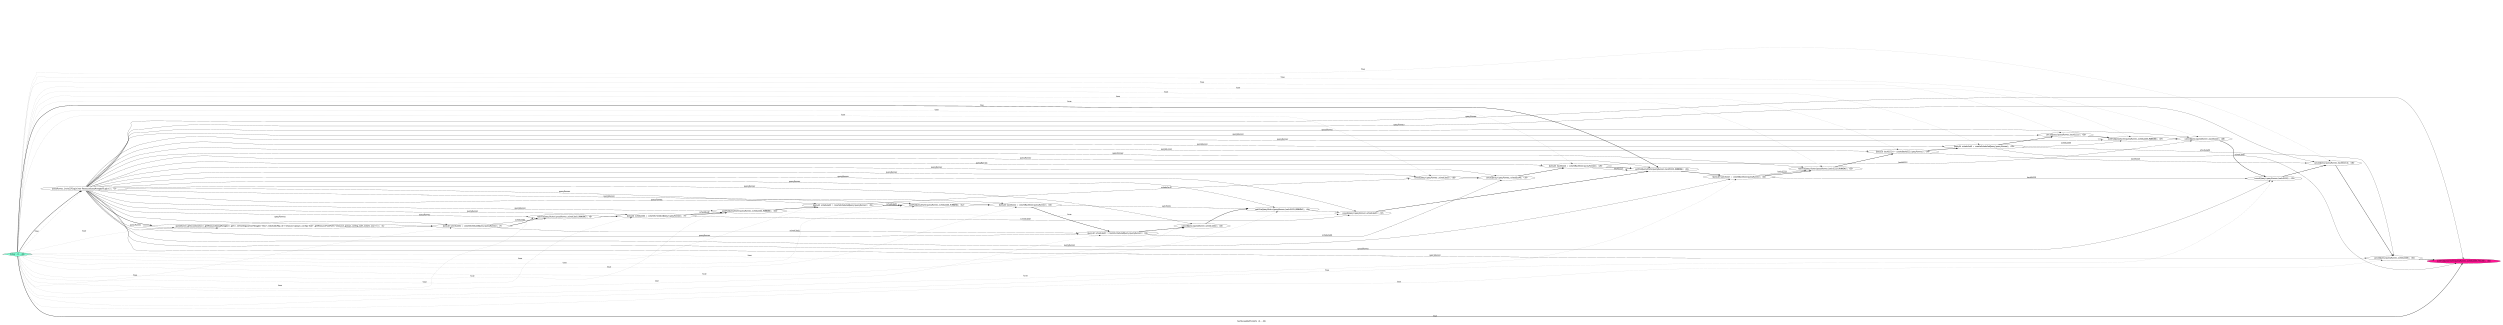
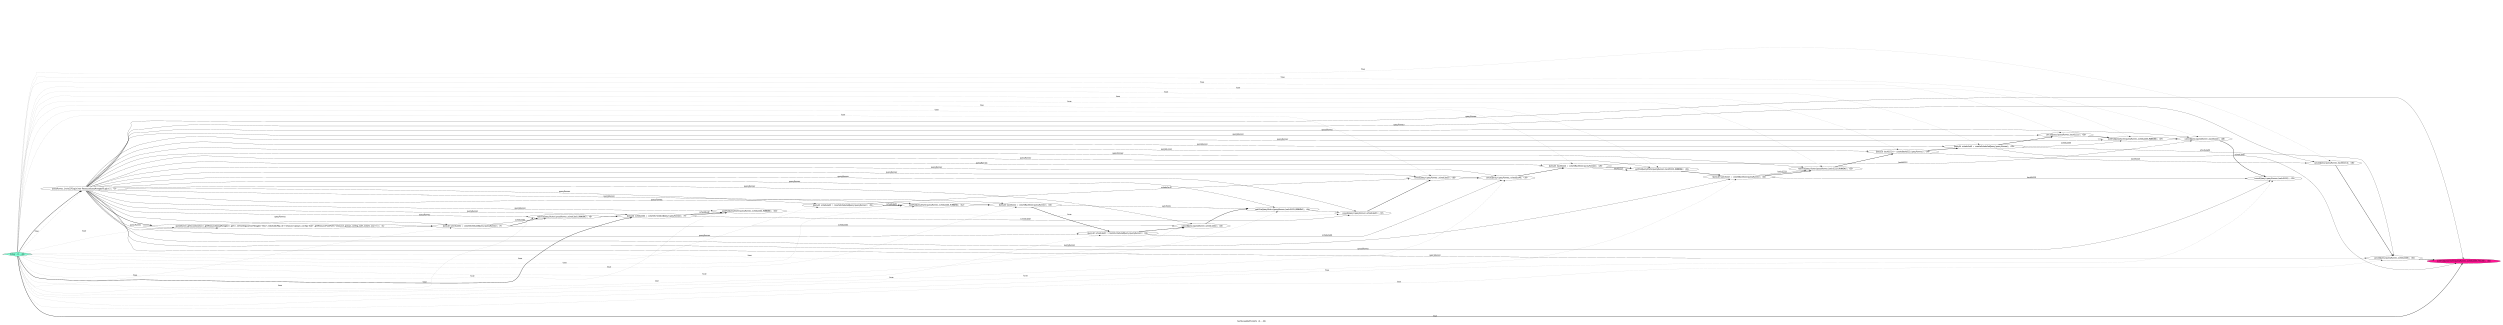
  digraph {
    fontname="IBM Plex Mono"
    label="testExceedSoftLimits <3...33>"
    rankdir=LR
    node [fillcolor=white fontname="IBM Plex Mono" shape=ellipse style=filled]
    edge [fontname="IBM Plex Mono" style=solid]
    n1 [label="QueryId scheduled4 = createScheduledQuery(queryRunner); <14>"]
    n2 [label="cancelQuery(queryRunner,scheduled1); <15>"]
    n3 [label="cancelQuery(queryRunner,scheduled4); <19>"]
    n4 [label="waitForQueryState(queryRunner,backfill1,RUNNING); <16>"]
    n5 [label="QueryId backfill2 = createBackfill(queryRunner); <20>"]
    n6 [label="QueryId scheduled5 = createScheduledQuery(queryRunner); <25>"]
    n7 [fillcolor=deeppink label="waitForQueryState(queryRunner,scheduled5,FAILED); <32>"]
    n8 [label="cancelQuery(queryRunner,scheduled5); <31>"]
    n9 [label="cancelQuery(queryRunner,backfill1); <26>"]
    n10 [label="waitForQueryState(queryRunner,scheduled5,RUNNING); <27>"]
    n11 [label="cancelQuery(queryRunner,backfill2); <28>"]
    n12 [label="queryRunner.getCoordinator().getResourceGroupManager().get().setConfigurationManager(\"file\",ImmutableMap.of(\"resource-groups.config-file\",getResourceFilePath(\"resource_groups_config_soft_limits.json\"))); <6>"]
    n13 [label="QueryId scheduled1 = createScheduledQuery(queryRunner); <7>"]
    n14 [label="waitForQueryState(queryRunner,scheduled1,RUNNING); <8>"]
    n15 [label="QueryId scheduled2 = createScheduledQuery(queryRunner); <9>"]
    n16 [label="cancelQuery(queryRunner,scheduled2); <17>"]
    n17 [label="QueryId backfill3 = createBackfill(queryRunner); <22>"]
    n18 [label="cancelQuery(queryRunner,backfill3); <29>"]
    n19 [label="waitForQueryState(queryRunner,backfill3,RUNNING); <23>"]
    n20 [label="cancelQuery(queryRunner,backfill4); <30>"]
    n21 [label="QueryId backfill4 = createBackfill(queryRunner); <24>"]
    n22 [label="waitForQueryState(queryRunner,scheduled2,RUNNING); <10>"]
    n23 [label="QueryId scheduled3 = createScheduledQuery(queryRunner); <11>"]
    n24 [label="cancelQuery(queryRunner,scheduled3); <18>"]
    n25 [label="waitForQueryState(queryRunner,scheduled3,RUNNING); <12>"]
    n26 [label="QueryId backfill1 = createBackfill(queryRunner); <13>"]
    n27 [label="waitForQueryState(queryRunner,backfill2,RUNNING); <21>"]
    n28 [label="queryRunner.installPlugin(new ResourceGroupManagerPlugin()); <5>"]
    n29 [fillcolor=aquamarine label="Enter <3...33>" shape=diamond]
    n1 -> n2 [style=bold]
    n1 -> n3 [label=scheduled4]
    n2 -> n4 [style=bold]
    n3 -> n5 [style=bold]
    n4 -> n16
    n5 -> n11 [label=backfill2]
    n5 -> n27 [label=backfill2]
    n5 -> n27 [style=bold]
    n6 -> n7 [label=scheduled5]
    n6 -> n8 [label=scheduled5]
    n6 -> n9 [style=bold]
    n6 -> n10 [label=scheduled5]
    n8 -> n7 [style=bold]
    n9 -> n10 [style=bold]
    n10 -> n11 [style=bold]
    n11 -> n18 [style=bold]
    n12 -> n13 [style=bold]
-   n13 -> n1 [label=scheduled1]
+   n13 -> n2 [label=scheduled1]
    n13 -> n14 [label=scheduled1]
    n13 -> n14 [style=bold]
    n14 -> n15 [style=bold]
    n15 -> n16 [label=scheduled2]
    n15 -> n22 [label=scheduled2]
    n15 -> n22 [style=bold]
-   n16 -> n27 [style=bold]
+   n16 -> n24 [style=bold]
    n17 -> n18 [label=backfill3]
    n17 -> n19 [label=backfill3]
    n17 -> n19 [style=bold]
-   n18 -> n20 [style=bold]
    n19 -> n21 [style=bold]
    n20 -> n8 [style=bold]
    n21 -> n6 [style=bold]
    n21 -> n20 [label=backfill4]
    n22 -> n16 [label=true style=dotted]
-   n22 -> n23 [style=bold]
    n23 -> n24 [label=scheduled3]
    n23 -> n25 [label=scheduled3]
    n23 -> n25 [style=bold]
    n24 -> n3 [style=bold]
    n25 -> n26 [style=bold]
    n26 -> n1 [style=bold]
    n26 -> n4 [label=backfill1]
    n27 -> n17 [style=bold]
    n28 -> n1 [label=queryRunner]
    n28 -> n2 [label=queryRunner]
    n28 -> n3 [label=queryRunner]
    n28 -> n4 [label=queryRunner]
    n28 -> n5 [label=queryRunner]
    n28 -> n6 [label=queryRunner]
    n28 -> n7 [label=queryRunner]
    n28 -> n8 [label=queryRunner]
    n28 -> n9 [label=queryRunner]
    n28 -> n10 [label=queryRunner]
    n28 -> n11 [label=queryRunner]
    n28 -> n12 [label=queryRunner]
    n28 -> n12 [style=bold]
    n28 -> n13 [label=queryRunner]
    n28 -> n14 [label=queryRunner]
    n28 -> n15 [label=queryRunner]
    n28 -> n16 [label=queryRunner]
    n28 -> n17 [label=queryRunner]
    n28 -> n18 [label=queryRunner]
    n28 -> n19 [label=queryRunner]
    n28 -> n20 [label=queryRunner]
    n28 -> n21 [label=queryRunner]
    n28 -> n22 [label=queryRunner]
    n28 -> n23 [label=queryRunner]
    n28 -> n24 [label=queryRunner]
    n28 -> n25 [label=queryRunner]
    n28 -> n26 [label=queryRunner]
    n28 -> n27 [label=queryRunner]
    n29 -> n1 [label=true style=dotted]
    n29 -> n2 [label=true style=dotted]
+   n29 -> n3 [label=true style=dotted]
    n29 -> n4 [label=true style=dotted]
    n29 -> n5 [label=true style=dotted]
    n29 -> n6 [label=true style=dotted]
    n29 -> n7 [label=true style=bold]
    n29 -> n8 [label=true style=dotted]
    n29 -> n9 [label=true style=dotted]
    n29 -> n10 [label=true style=dotted]
    n29 -> n11 [label=true style=dotted]
    n29 -> n12 [label=true style=dotted]
    n29 -> n13 [label=true style=dotted]
    n29 -> n14 [label=true style=dotted]
-   n29 -> n15 [label=true style=dotted]
+   n29 -> n15 [label=true style=bold]
    n29 -> n17 [label=true style=dotted]
    n29 -> n18 [label=true style=dotted]
    n29 -> n19 [label=true style=dotted]
    n29 -> n20 [label=true style=dotted]
    n29 -> n21 [label=true style=dotted]
    n29 -> n22 [label=true style=dotted]
    n29 -> n23 [label=true style=dotted]
    n29 -> n24 [label=true style=dotted]
    n29 -> n25 [label=true style=dotted]
    n29 -> n26 [label=true style=dotted]
-   n29 -> n27 [label=true style=bold]
+   n29 -> n27 [label=true style=dotted]
    n29 -> n28 [label=true style=dotted]
    n29 -> n28 [style=bold]
  }
